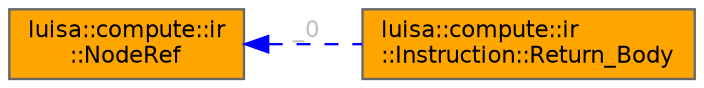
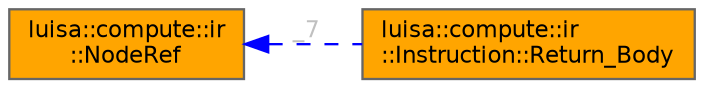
  digraph {
    rankdir=LR
    node [color=gray40 fillcolor=orange fontname=Helvetica fontsize=10 shape=box style=filled]
    n1 [fontcolor=black height=0.2 label="luisa::compute::ir\l::Instruction::Return_Body" width=0.4]
    n2 [height=0.2 label="luisa::compute::ir\l::NodeRef" width=0.4]
-   n2 -> n1 [color=blue dir=back fontcolor=grey fontname=Helvetica fontsize=10 label=" _0" labelfontname=Helvetica labelfontsize=10 style=dashed]
+   n2 -> n1 [color=blue dir=back fontcolor=grey fontname=Helvetica fontsize=10 label=" _7" labelfontname=Helvetica labelfontsize=10 style=dashed]
  }
